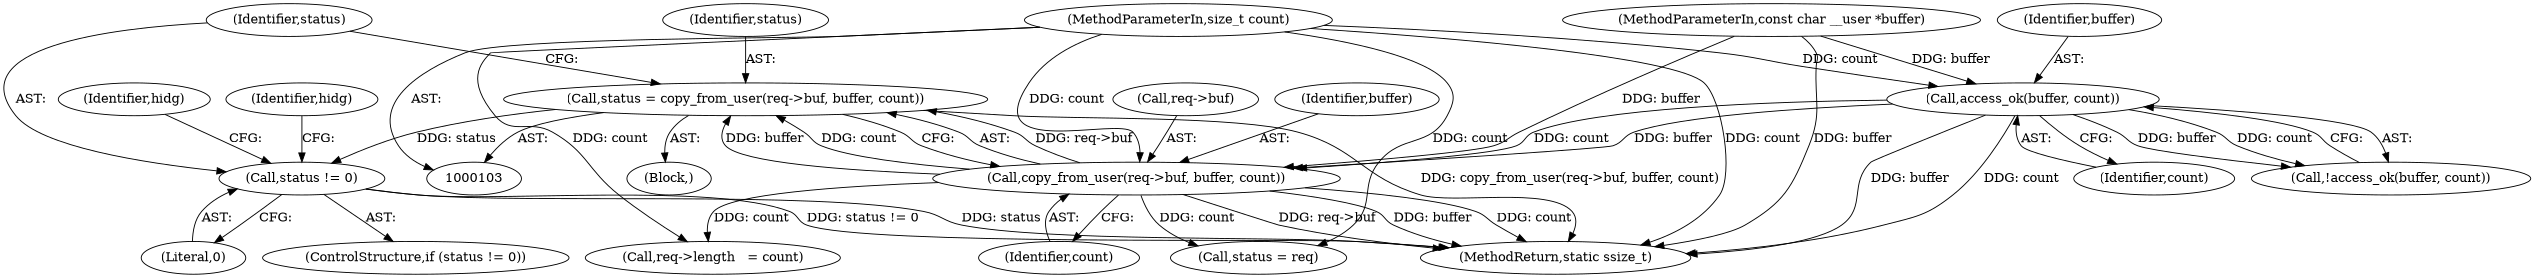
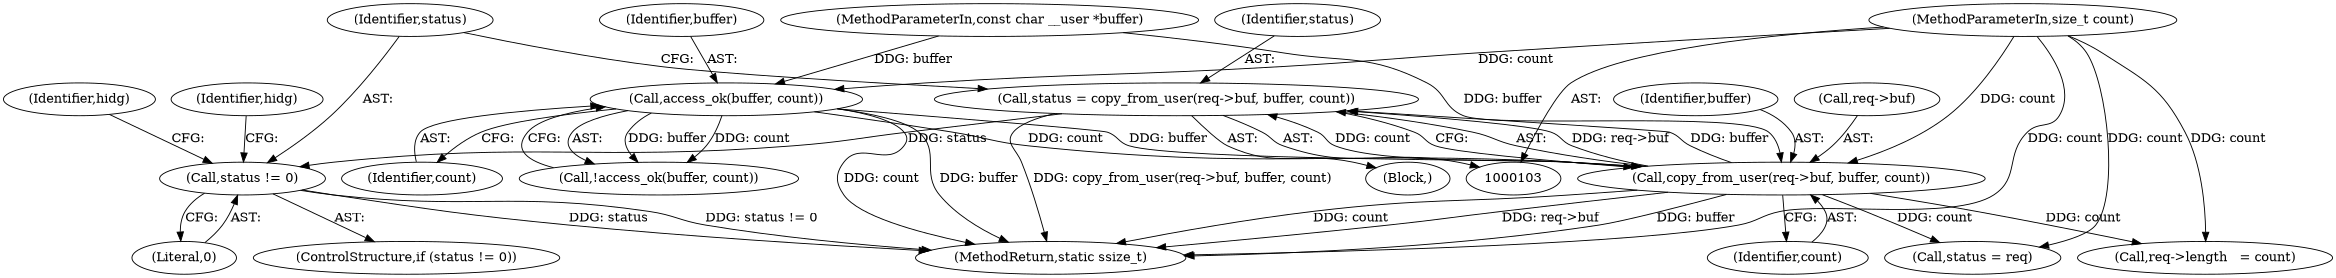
  digraph {
    n1 [label="(Call,status = copy_from_user(req->buf, buffer, count))"]
    n2 [label="(Call,copy_from_user(req->buf, buffer, count))"]
    n3 [label="(Call,status != 0)"]
    n4 [label="(Block,)"]
    n5 [label="(MethodReturn,static ssize_t)"]
    1000103
    n7 [label="(Call,status = req)"]
    n8 [label="(Identifier,count)"]
    n9 [label="(Call,req->length   = count)"]
    n10 [label="(Literal,0)"]
    n11 [label="(ControlStructure,if (status != 0))"]
    n12 [label="(Call,access_ok(buffer, count))"]
    n13 [label="(Identifier,count)"]
    n14 [label="(Call,!access_ok(buffer, count))"]
    n15 [label="(MethodParameterIn,const char __user *buffer)"]
    n16 [label="(MethodParameterIn,size_t count)"]
    n17 [label="(Identifier,hidg)"]
    n18 [label="(Identifier,buffer)"]
    n19 [label="(Identifier,status)"]
    n20 [label="(Identifier,buffer)"]
    n21 [label="(Call,req->buf)"]
    n22 [label="(Identifier,status)"]
    n23 [label="(Identifier,hidg)"]
    n1 -> n2 [label="CFG: "]
    n1 -> n3 [label="DDG: status"]
    n1 -> n4 [label="AST: "]
    n1 -> n5 [label="DDG: copy_from_user(req->buf, buffer, count)"]
    n1 -> 1000103 [label="AST: "]
    n2 -> n1 [label="AST: "]
    n2 -> n1 [label="DDG: req->buf"]
    n2 -> n1 [label="DDG: buffer"]
    n2 -> n1 [label="DDG: count"]
    n2 -> n5 [label="DDG: count"]
    n2 -> n5 [label="DDG: req->buf"]
    n2 -> n5 [label="DDG: buffer"]
    n2 -> n7 [label="DDG: count"]
    n2 -> n8 [label="CFG: "]
    n2 -> n9 [label="DDG: count"]
    n3 -> n5 [label="DDG: status"]
    n3 -> n5 [label="DDG: status != 0"]
    n3 -> n10 [label="CFG: "]
    n3 -> n11 [label="AST: "]
    n8 -> n2 [label="AST: "]
    n10 -> n3 [label="AST: "]
    n12 -> n2 [label="DDG: buffer"]
    n12 -> n2 [label="DDG: count"]
    n12 -> n5 [label="DDG: count"]
    n12 -> n5 [label="DDG: buffer"]
    n12 -> n13 [label="CFG: "]
    n12 -> n14 [label="AST: "]
    n12 -> n14 [label="DDG: buffer"]
    n12 -> n14 [label="DDG: count"]
    n13 -> n12 [label="AST: "]
    n14 -> n12 [label="CFG: "]
    n15 -> n2 [label="DDG: buffer"]
-   n15 -> n5 [label="DDG: buffer"]
    n15 -> n12 [label="DDG: buffer"]
    n16 -> n2 [label="DDG: count"]
    n16 -> n5 [label="DDG: count"]
    n16 -> 1000103 [label="AST: "]
    n16 -> n7 [label="DDG: count"]
    n16 -> n9 [label="DDG: count"]
    n16 -> n12 [label="DDG: count"]
    n17 -> n3 [label="CFG: "]
    n18 -> n2 [label="AST: "]
    n19 -> n1 [label="CFG: "]
    n19 -> n3 [label="AST: "]
    n20 -> n12 [label="AST: "]
    n21 -> n2 [label="AST: "]
    n22 -> n1 [label="AST: "]
    n23 -> n3 [label="CFG: "]
  }
